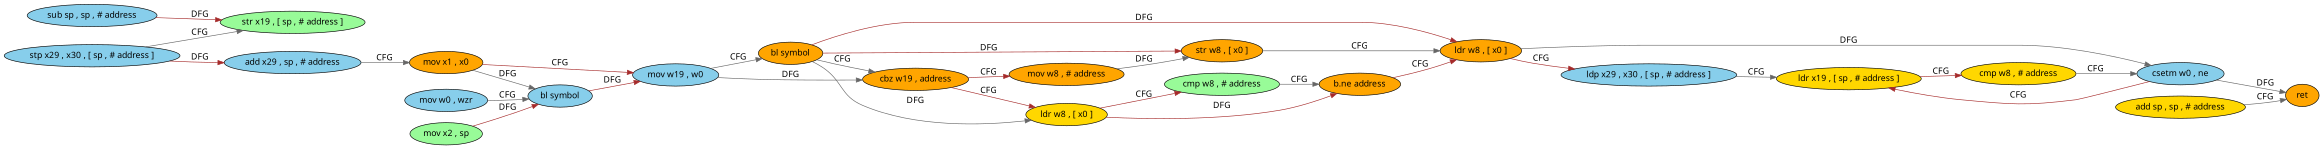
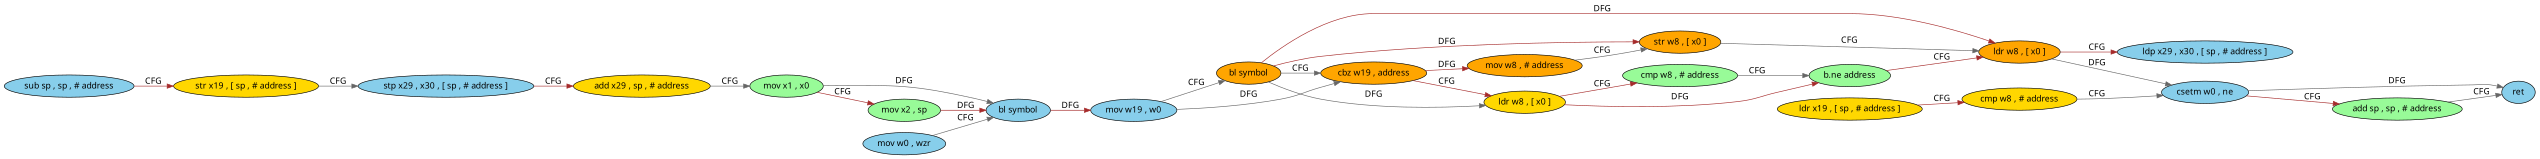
  digraph {
    fontname="Noto Sans"
    rankdir=LR
    node [fillcolor=skyblue fontname="Noto Sans" style=filled]
    edge [color=gray40 fontname="Noto Sans"]
    n1 [label="sub sp , sp , # address"]
-   n2 [fillcolor=palegreen label="str x19 , [ sp , # address ]"]
+   n2 [fillcolor=gold label="str x19 , [ sp , # address ]"]
    n3 [label="stp x29 , x30 , [ sp , # address ]"]
-   n4 [label="add x29 , sp , # address"]
-   n5 [fillcolor=orange label="mov x1 , x0"]
+   n4 [fillcolor=gold label="add x29 , sp , # address"]
+   n5 [fillcolor=palegreen label="mov x1 , x0"]
    n6 [fillcolor=palegreen label="mov x2 , sp"]
    n7 [label="bl symbol"]
    n8 [label="mov w19 , w0"]
    n9 [label="mov w0 , wzr"]
    n10 [fillcolor=orange label="bl symbol"]
    n11 [fillcolor=orange label="cbz w19 , address"]
    n12 [fillcolor=gold label="ldr w8 , [ x0 ]"]
    n13 [fillcolor=orange label="str w8 , [ x0 ]"]
    n14 [fillcolor=orange label="ldr w8 , [ x0 ]"]
    n15 [fillcolor=orange label="mov w8 , # address"]
    n16 [fillcolor=palegreen label="cmp w8 , # address"]
-   n17 [fillcolor=orange label="b.ne address"]
+   n17 [fillcolor=palegreen label="b.ne address"]
    n18 [label="ldp x29 , x30 , [ sp , # address ]"]
    n19 [label="csetm w0 , ne"]
    n20 [fillcolor=gold label="ldr x19 , [ sp , # address ]"]
-   n21 [fillcolor=gold label="add sp , sp , # address"]
-   n22 [fillcolor=orange label=ret]
+   n21 [fillcolor=palegreen label="add sp , sp , # address"]
+   n22 [label=ret]
    n23 [fillcolor=gold label="cmp w8 , # address"]
-   n1 -> n2 [color=brown label=DFG]
-   n3 -> n2 [label=CFG]
-   n3 -> n4 [color=brown label=DFG]
+   n1 -> n2 [color=brown label=CFG]
+   n2 -> n3 [label=CFG]
+   n3 -> n4 [color=brown label=CFG]
    n4 -> n5 [label=CFG]
-   n5 -> n8 [color=brown label=CFG]
+   n5 -> n6 [color=brown label=CFG]
    n5 -> n7 [label=DFG]
    n6 -> n7 [color=brown label=DFG]
    n7 -> n8 [color=brown label=DFG]
    n8 -> n10 [label=CFG]
    n8 -> n11 [label=DFG]
    n9 -> n7 [label=CFG]
    n10 -> n11 [label=CFG]
    n10 -> n12 [label=DFG]
    n10 -> n13 [color=brown label=DFG]
    n10 -> n14 [color=brown label=DFG]
    n11 -> n12 [color=brown label=CFG]
-   n11 -> n15 [color=brown label=CFG]
+   n11 -> n15 [color=brown label=DFG]
    n12 -> n16 [color=brown label=CFG]
    n12 -> n17 [color=brown label=DFG]
    n13 -> n14 [label=CFG]
    n14 -> n18 [color=brown label=CFG]
    n14 -> n19 [label=DFG]
-   n15 -> n13 [label=DFG]
+   n15 -> n13 [label=CFG]
    n16 -> n17 [label=CFG]
    n17 -> n14 [color=brown label=CFG]
-   n18 -> n20 [label=CFG]
-   n19 -> n20 [color=brown label=CFG]
+   n19 -> n21 [color=brown label=CFG]
    n19 -> n22 [label=DFG]
    n20 -> n23 [color=brown label=CFG]
    n21 -> n22 [label=CFG]
    n23 -> n19 [label=CFG]
  }
